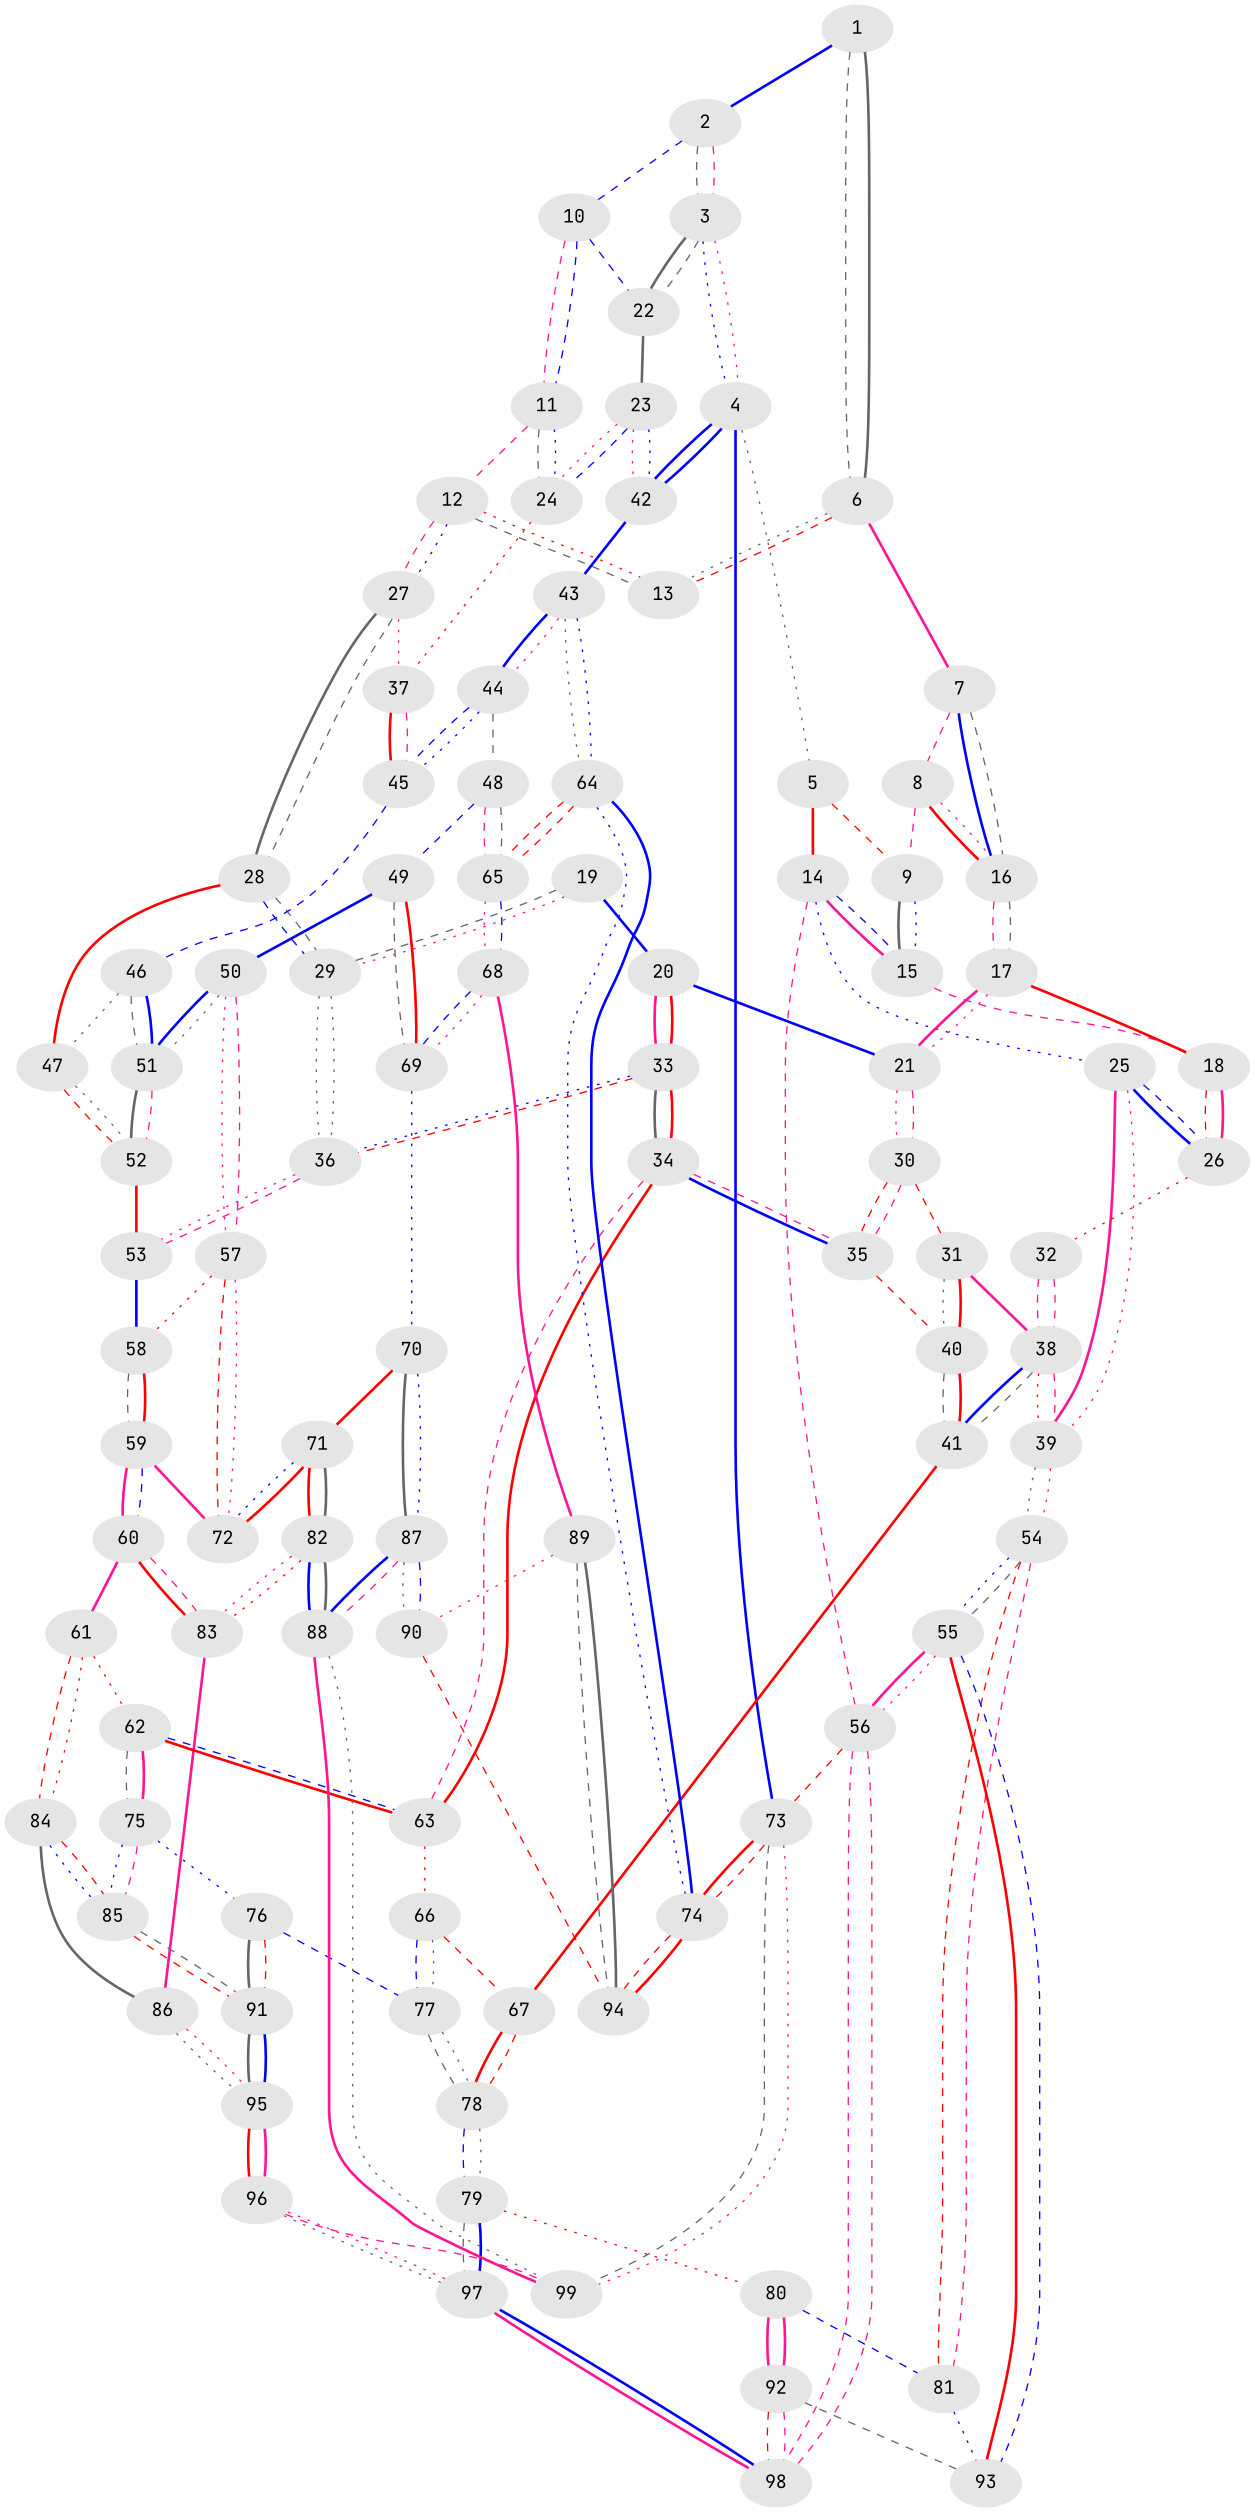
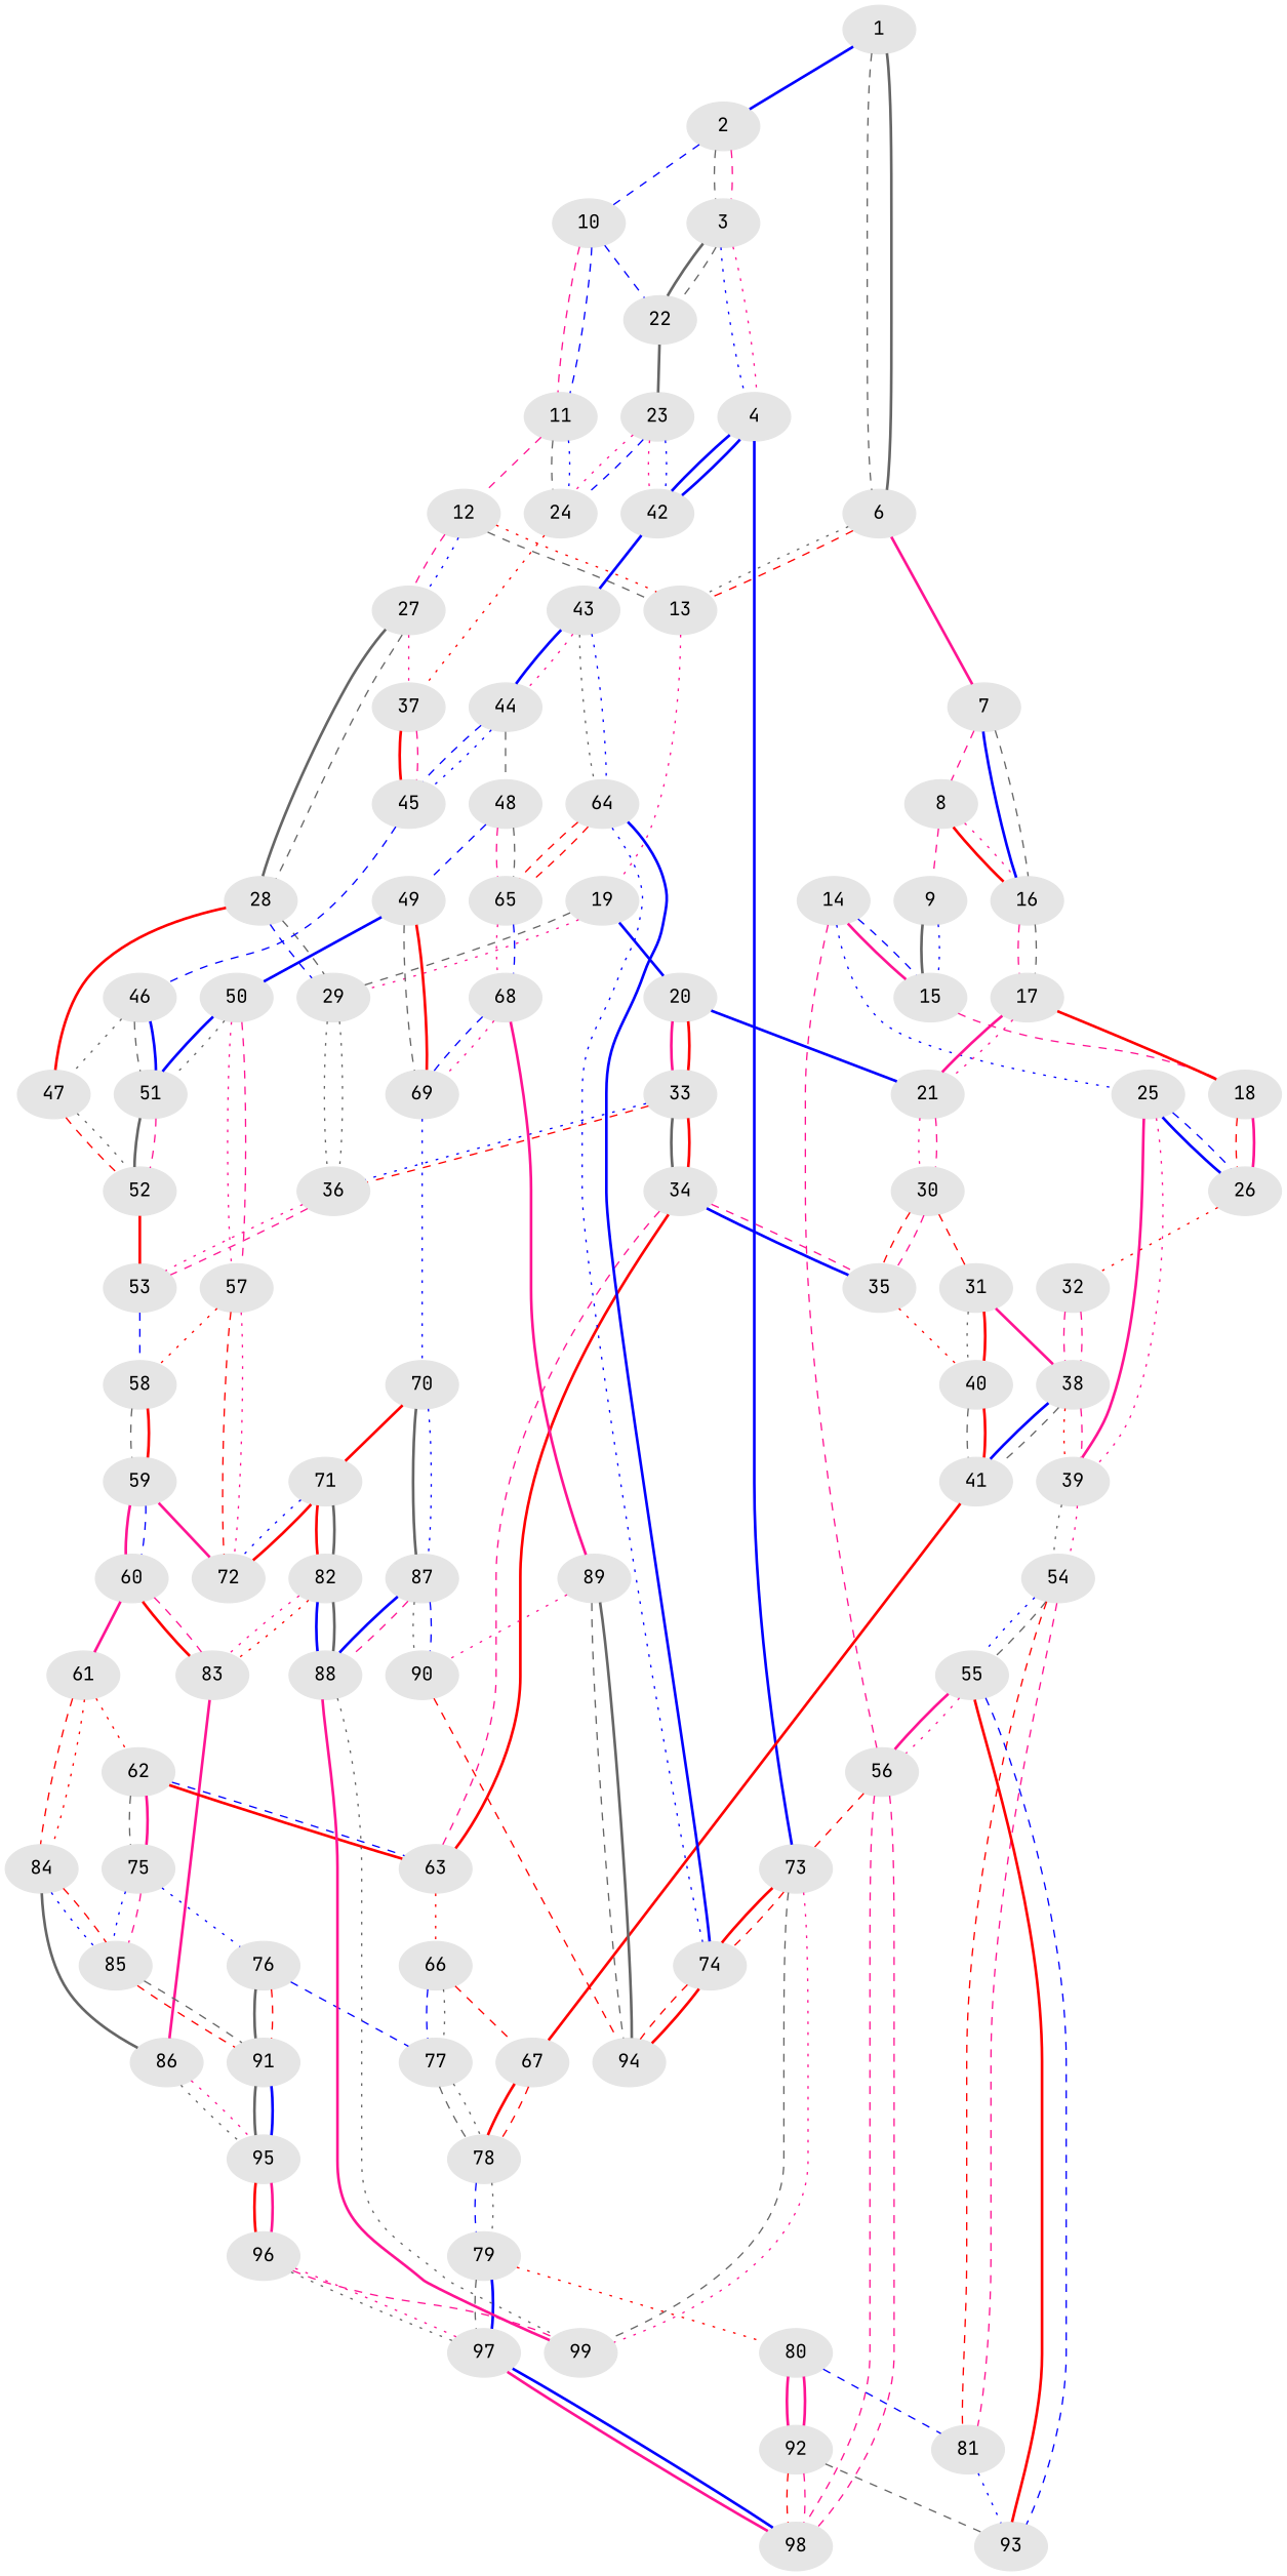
  graph {
    fontname="JetBrains Mono"
    node [color=gray90 fontname="JetBrains Mono" style=filled]
    edge [color=deeppink fontname="JetBrains Mono" style=dashed]
    1
    2
    6
    3
    10
    7
    13
    4
    22
    11
-   5
    42
    73
    23
    9
    14
    43
    74
    99
    15
    25
    56
    8
    16
    19
    17
    18
    12
    24
    27
    37
    28
    20
    29
    26
    39
    98
    21
    30
    32
    33
    36
    34
    31
    35
    45
    54
    38
    47
    52
    53
    40
    41
    63
    66
    58
    46
    67
    55
    81
    78
    44
    64
    48
    65
    49
    51
    50
    69
    68
    57
    70
    72
    59
    93
    60
    61
    83
    62
    84
    86
    75
    85
    76
    77
    94
    89
    79
    90
    71
    87
    82
    88
    91
    95
    80
    97
    92
    96
    1 -- 2 [color=blue style=bold]
    1 -- 6 [color=gray40]
    1 -- 6 [color=gray40 style=bold]
    2 -- 3 [color=gray40]
    2 -- 3
    2 -- 10 [color=blue]
    6 -- 7 [style=bold]
    6 -- 13 [color=gray40 style=dotted]
    6 -- 13 [color=red]
    3 -- 4 [color=blue style=dotted]
    3 -- 4 [style=dotted]
    3 -- 22 [color=gray40 style=bold]
    3 -- 22 [color=gray40]
    10 -- 22 [color=blue]
    10 -- 11
    10 -- 11 [color=blue]
    7 -- 8
    7 -- 16 [color=blue style=bold]
    7 -- 16 [color=gray40]
-   4 -- 5 [color=gray40 style=dotted]
+   13 -- 19 [style=dotted]
    4 -- 42 [color=blue style=bold]
    4 -- 42 [color=blue style=bold]
    4 -- 73 [color=blue style=bold]
    22 -- 23 [color=gray40 style=bold]
    11 -- 12
    11 -- 24 [color=gray40]
    11 -- 24 [color=blue style=dotted]
-   5 -- 9 [color=red]
-   5 -- 14 [color=red style=bold]
    42 -- 43 [color=blue style=bold]
    73 -- 74 [color=red style=bold]
    73 -- 74 [color=red]
    73 -- 99 [color=gray40]
    73 -- 99 [style=dotted]
    23 -- 42 [style=dotted]
    23 -- 42 [color=blue style=dotted]
    23 -- 24 [style=dotted]
    23 -- 24 [color=blue]
    9 -- 15 [color=gray40 style=bold]
    9 -- 15 [color=blue style=dotted]
    14 -- 15 [style=bold]
    14 -- 15 [color=blue]
    14 -- 25 [color=blue style=dotted]
    14 -- 56
    43 -- 44 [color=blue style=bold]
    43 -- 44 [style=dotted]
    43 -- 64 [color=gray40 style=dotted]
    43 -- 64 [color=blue style=dotted]
    74 -- 94 [color=red]
    74 -- 94 [color=red style=bold]
    15 -- 18
    25 -- 26 [color=blue style=bold]
    25 -- 26 [color=blue]
    25 -- 39 [style=bold]
    25 -- 39 [style=dotted]
    56 -- 73 [color=red]
    56 -- 98
    56 -- 98
    8 -- 9
    8 -- 16 [color=red style=bold]
    8 -- 16 [style=dotted]
    16 -- 17
    16 -- 17 [color=gray40]
    19 -- 20 [color=blue style=bold]
    19 -- 29 [color=gray40]
    19 -- 29 [style=dotted]
    17 -- 18 [color=red style=bold]
    17 -- 21 [style=bold]
    17 -- 21 [style=dotted]
    18 -- 26 [color=red]
    18 -- 26 [style=bold]
    12 -- 13 [color=gray40]
    12 -- 13 [color=red style=dotted]
    12 -- 27
    12 -- 27 [color=blue style=dotted]
    24 -- 37 [color=red style=dotted]
    27 -- 37 [style=dotted]
    27 -- 28 [color=gray40 style=bold]
    27 -- 28 [color=gray40]
    37 -- 45 [color=red style=bold]
    37 -- 45
    28 -- 29 [color=blue]
    28 -- 29 [color=gray40]
    28 -- 47 [color=red style=bold]
    20 -- 21 [color=blue style=bold]
    20 -- 33 [style=bold]
    20 -- 33 [color=red style=bold]
    29 -- 36 [color=gray40 style=dotted]
    29 -- 36 [color=gray40 style=dotted]
    26 -- 32 [color=red style=dotted]
    39 -- 54 [color=gray40 style=dotted]
    39 -- 54 [style=dotted]
    21 -- 30 [style=dotted]
    21 -- 30
    30 -- 31 [color=red]
    30 -- 35 [color=red]
    30 -- 35
    32 -- 38
    32 -- 38
    33 -- 36 [color=blue style=dotted]
    33 -- 36 [color=red]
    33 -- 34 [color=gray40 style=bold]
    33 -- 34 [color=red style=bold]
    36 -- 53 [style=dotted]
    36 -- 53
    34 -- 35 [color=blue style=bold]
    34 -- 35
    34 -- 63
    34 -- 63 [color=red style=bold]
    31 -- 38 [style=bold]
    31 -- 40 [color=gray40 style=dotted]
    31 -- 40 [color=red style=bold]
-   35 -- 40 [color=red]
+   35 -- 40 [color=red style=dotted]
    45 -- 46 [color=blue]
    54 -- 55 [color=blue style=dotted]
    54 -- 55 [color=gray40]
    54 -- 81 [color=red]
    54 -- 81
    38 -- 39 [color=red style=dotted]
    38 -- 39
    38 -- 41 [color=blue style=bold]
    38 -- 41 [color=gray40]
    47 -- 52 [color=red]
    47 -- 52 [color=gray40 style=dotted]
    52 -- 53 [color=red style=bold]
-   53 -- 58 [color=blue style=bold]
+   53 -- 58 [color=blue]
    40 -- 41 [color=gray40]
    40 -- 41 [color=red style=bold]
    41 -- 67 [color=red style=bold]
    63 -- 66 [color=red style=dotted]
    66 -- 67 [color=red]
    66 -- 77 [color=blue]
    66 -- 77 [color=gray40 style=dotted]
    58 -- 59 [color=gray40]
    58 -- 59 [color=red style=bold]
    46 -- 47 [color=gray40 style=dotted]
    46 -- 51 [color=gray40]
    46 -- 51 [color=blue style=bold]
    67 -- 78 [color=red style=bold]
    67 -- 78 [color=red]
    55 -- 56 [style=bold]
    55 -- 56 [style=dotted]
    55 -- 93 [color=red style=bold]
    55 -- 93 [color=blue]
    81 -- 93 [color=blue style=dotted]
    78 -- 79 [color=blue]
    78 -- 79 [color=gray40 style=dotted]
    44 -- 45 [color=blue]
    44 -- 45 [color=blue style=dotted]
    44 -- 48 [color=gray40]
    64 -- 74 [color=blue style=dotted]
    64 -- 74 [color=blue style=bold]
    64 -- 65 [color=red]
    64 -- 65 [color=red]
    48 -- 65
    48 -- 65 [color=gray40]
    48 -- 49 [color=blue]
    65 -- 68 [style=dotted]
    65 -- 68 [color=blue]
    49 -- 50 [color=blue style=bold]
    49 -- 69 [color=gray40]
    49 -- 69 [color=red style=bold]
    51 -- 52 [color=gray40 style=bold]
    51 -- 52
    50 -- 51 [color=blue style=bold]
    50 -- 51 [color=gray40 style=dotted]
    50 -- 57 [style=dotted]
    50 -- 57
    69 -- 70 [color=blue style=dotted]
    68 -- 69 [color=blue]
    68 -- 69 [style=dotted]
    68 -- 89 [style=bold]
    57 -- 58 [color=red style=dotted]
    57 -- 72 [color=red]
    57 -- 72 [style=dotted]
    70 -- 71 [color=red style=bold]
    70 -- 87 [color=gray40 style=bold]
    70 -- 87 [color=blue style=dotted]
    59 -- 72 [style=bold]
    59 -- 60 [style=bold]
    59 -- 60 [color=blue]
    60 -- 61 [style=bold]
    60 -- 83 [color=red style=bold]
    60 -- 83
    61 -- 62 [color=red style=dotted]
    61 -- 84 [color=red]
    61 -- 84 [color=red style=dotted]
    83 -- 86 [style=bold]
    62 -- 63 [color=red style=bold]
    62 -- 63 [color=blue]
    62 -- 75 [color=gray40]
    62 -- 75 [style=bold]
    84 -- 86 [color=gray40 style=bold]
    84 -- 85 [color=blue style=dotted]
    84 -- 85 [color=red]
    86 -- 95 [color=gray40 style=dotted]
    86 -- 95 [style=dotted]
    75 -- 85 [color=blue style=dotted]
    75 -- 85
    75 -- 76 [color=blue style=dotted]
    85 -- 91 [color=red]
    85 -- 91 [color=gray40]
    76 -- 77 [color=blue]
    76 -- 91 [color=gray40 style=bold]
    76 -- 91 [color=red]
    77 -- 78 [color=gray40]
    77 -- 78 [color=gray40 style=dotted]
    89 -- 94 [color=gray40]
    89 -- 94 [color=gray40 style=bold]
    89 -- 90 [style=dotted]
    79 -- 80 [color=red style=dotted]
    79 -- 97 [color=gray40]
    79 -- 97 [color=blue style=bold]
    90 -- 94 [color=red]
    71 -- 72 [color=blue style=dotted]
    71 -- 72 [color=red style=bold]
    71 -- 82 [color=red style=bold]
    71 -- 82 [color=gray40 style=bold]
    87 -- 90 [color=gray40 style=dotted]
    87 -- 90 [color=blue]
    87 -- 88 [color=blue style=bold]
    87 -- 88
    82 -- 83 [style=dotted]
    82 -- 83 [color=red style=dotted]
    82 -- 88 [color=blue style=bold]
    82 -- 88 [color=gray40 style=bold]
    88 -- 99 [style=bold]
    88 -- 99 [color=gray40 style=dotted]
    91 -- 95 [color=gray40 style=bold]
    91 -- 95 [color=blue style=bold]
    95 -- 96 [color=red style=bold]
    95 -- 96 [style=bold]
    80 -- 81 [color=blue]
    80 -- 92 [style=bold]
    80 -- 92 [style=bold]
    97 -- 98 [style=bold]
    97 -- 98 [color=blue style=bold]
    92 -- 98 [color=red]
    92 -- 98
    92 -- 93 [color=gray40]
    96 -- 99
    96 -- 97 [color=gray40 style=dotted]
    96 -- 97 [style=dotted]
  }
